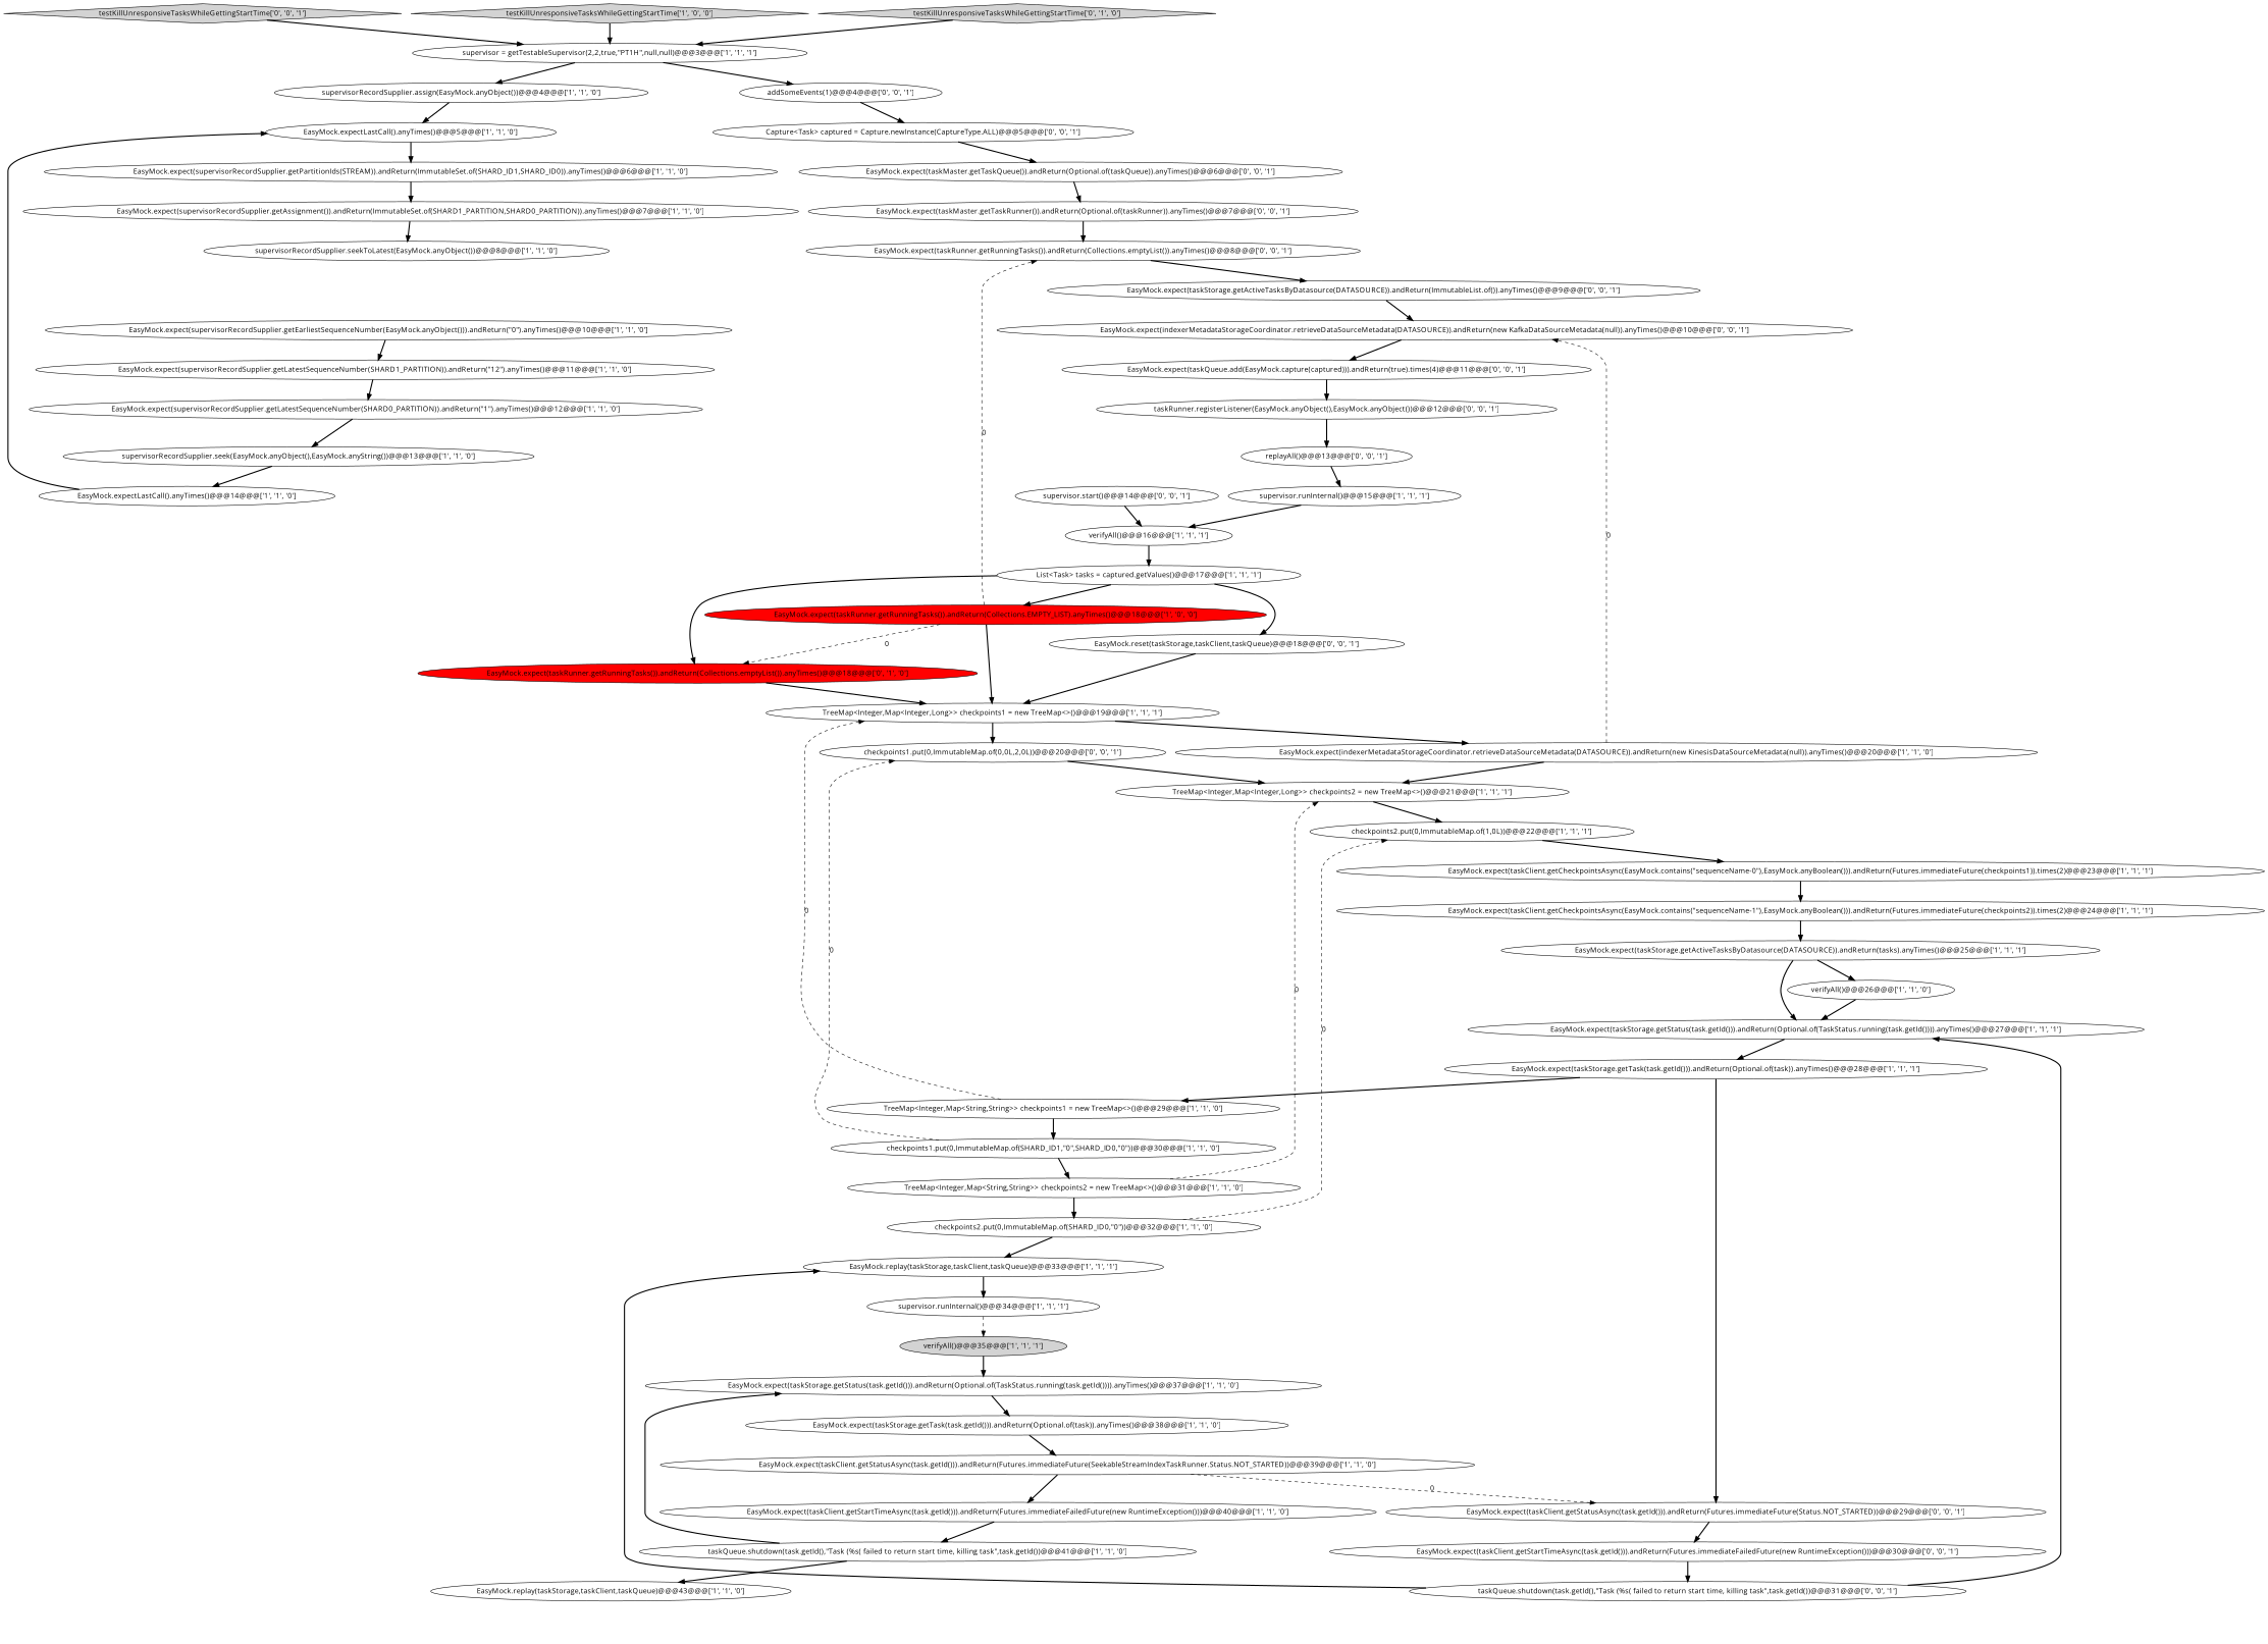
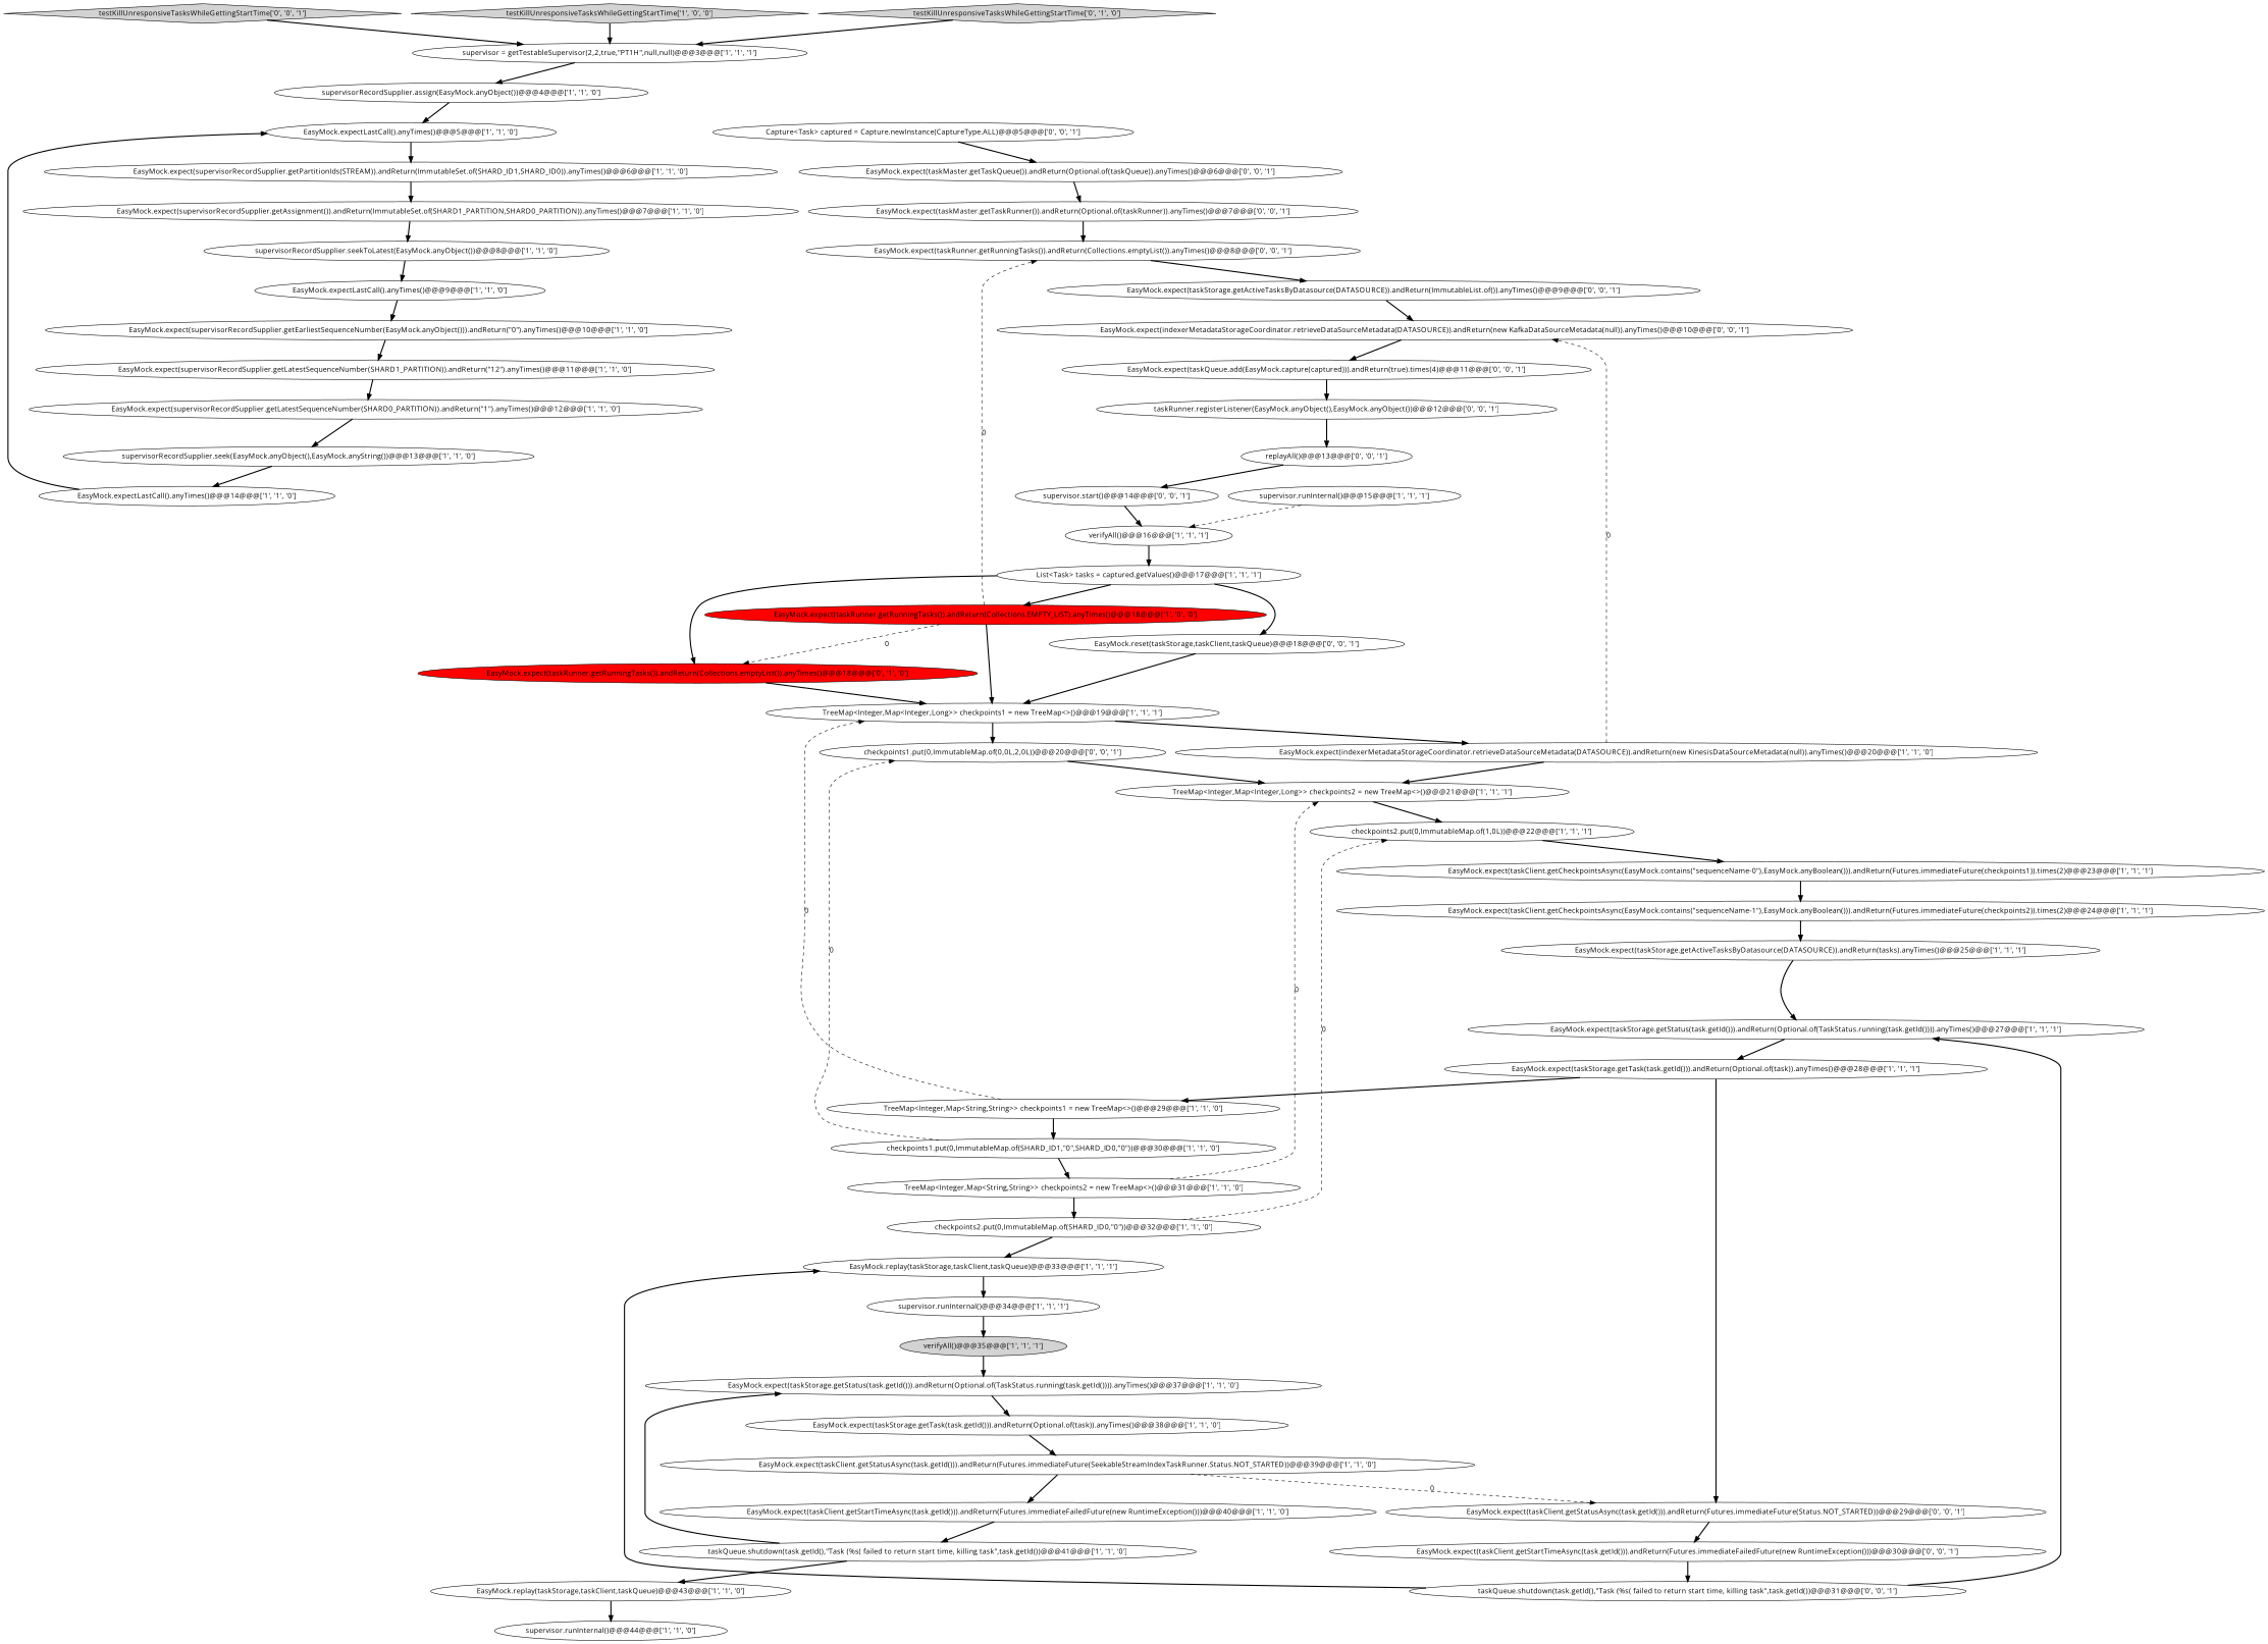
  digraph {
    fontname="Open Sans"
    node [fillcolor=white fontname="Open Sans" shape=ellipse style=filled]
    edge [fontname="Open Sans" style=bold]
    n1 [label="EasyMock.expectLastCall().anyTimes()@@@5@@@['1', '1', '0']"]
    n2 [label="EasyMock.expect(supervisorRecordSupplier.getPartitionIds(STREAM)).andReturn(ImmutableSet.of(SHARD_ID1,SHARD_ID0)).anyTimes()@@@6@@@['1', '1', '0']"]
    n3 [label="EasyMock.expect(supervisorRecordSupplier.getAssignment()).andReturn(ImmutableSet.of(SHARD1_PARTITION,SHARD0_PARTITION)).anyTimes()@@@7@@@['1', '1', '0']"]
+   n4 [label="EasyMock.expectLastCall().anyTimes()@@@9@@@['1', '1', '0']"]
    n5 [label="EasyMock.expect(supervisorRecordSupplier.getEarliestSequenceNumber(EasyMock.anyObject())).andReturn(\"0\").anyTimes()@@@10@@@['1', '1', '0']"]
    n6 [label="EasyMock.expect(supervisorRecordSupplier.getLatestSequenceNumber(SHARD1_PARTITION)).andReturn(\"12\").anyTimes()@@@11@@@['1', '1', '0']"]
    n7 [label="checkpoints2.put(0,ImmutableMap.of(SHARD_ID0,\"0\"))@@@32@@@['1', '1', '0']"]
    n8 [label="checkpoints2.put(0,ImmutableMap.of(1,0L))@@@22@@@['1', '1', '1']"]
    n9 [label="EasyMock.replay(taskStorage,taskClient,taskQueue)@@@33@@@['1', '1', '1']"]
    n10 [label="EasyMock.expect(taskClient.getCheckpointsAsync(EasyMock.contains(\"sequenceName-0\"),EasyMock.anyBoolean())).andReturn(Futures.immediateFuture(checkpoints1)).times(2)@@@23@@@['1', '1', '1']"]
    n11 [label="supervisor.runInternal()@@@34@@@['1', '1', '1']"]
    n12 [label="Capture<Task> captured = Capture.newInstance(CaptureType.ALL)@@@5@@@['0', '0', '1']"]
    n13 [label="EasyMock.expect(taskMaster.getTaskQueue()).andReturn(Optional.of(taskQueue)).anyTimes()@@@6@@@['0', '0', '1']"]
    n14 [label="EasyMock.expect(taskMaster.getTaskRunner()).andReturn(Optional.of(taskRunner)).anyTimes()@@@7@@@['0', '0', '1']"]
    n15 [label="EasyMock.expect(taskQueue.add(EasyMock.capture(captured))).andReturn(true).times(4)@@@11@@@['0', '0', '1']"]
    n16 [label="taskRunner.registerListener(EasyMock.anyObject(),EasyMock.anyObject())@@@12@@@['0', '0', '1']"]
    n17 [label="replayAll()@@@13@@@['0', '0', '1']"]
    n18 [label="EasyMock.expect(supervisorRecordSupplier.getLatestSequenceNumber(SHARD0_PARTITION)).andReturn(\"1\").anyTimes()@@@12@@@['1', '1', '0']"]
    n19 [label="supervisorRecordSupplier.seek(EasyMock.anyObject(),EasyMock.anyString())@@@13@@@['1', '1', '0']"]
    n20 [label="EasyMock.expectLastCall().anyTimes()@@@14@@@['1', '1', '0']"]
    n21 [label="EasyMock.expect(indexerMetadataStorageCoordinator.retrieveDataSourceMetadata(DATASOURCE)).andReturn(new KafkaDataSourceMetadata(null)).anyTimes()@@@10@@@['0', '0', '1']"]
    n22 [label="EasyMock.expect(taskStorage.getActiveTasksByDatasource(DATASOURCE)).andReturn(ImmutableList.of()).anyTimes()@@@9@@@['0', '0', '1']"]
    n23 [label="List<Task> tasks = captured.getValues()@@@17@@@['1', '1', '1']"]
    n24 [fillcolor=red label="EasyMock.expect(taskRunner.getRunningTasks()).andReturn(Collections.emptyList()).anyTimes()@@@18@@@['0', '1', '0']"]
    n25 [label="EasyMock.reset(taskStorage,taskClient,taskQueue)@@@18@@@['0', '0', '1']"]
    n26 [fillcolor=red label="EasyMock.expect(taskRunner.getRunningTasks()).andReturn(Collections.EMPTY_LIST).anyTimes()@@@18@@@['1', '0', '0']"]
    n27 [label="TreeMap<Integer,Map<Integer,Long>> checkpoints1 = new TreeMap<>()@@@19@@@['1', '1', '1']"]
    n28 [label="EasyMock.expect(taskRunner.getRunningTasks()).andReturn(Collections.emptyList()).anyTimes()@@@8@@@['0', '0', '1']"]
    n29 [label="supervisorRecordSupplier.assign(EasyMock.anyObject())@@@4@@@['1', '1', '0']"]
    n30 [label="supervisor.start()@@@14@@@['0', '0', '1']"]
    n31 [label="verifyAll()@@@16@@@['1', '1', '1']"]
    n32 [label="checkpoints1.put(0,ImmutableMap.of(SHARD_ID1,\"0\",SHARD_ID0,\"0\"))@@@30@@@['1', '1', '0']"]
    n33 [label="checkpoints1.put(0,ImmutableMap.of(0,0L,2,0L))@@@20@@@['0', '0', '1']"]
    n34 [label="TreeMap<Integer,Map<String,String>> checkpoints2 = new TreeMap<>()@@@31@@@['1', '1', '0']"]
    n35 [label="TreeMap<Integer,Map<Integer,Long>> checkpoints2 = new TreeMap<>()@@@21@@@['1', '1', '1']"]
    n36 [label="EasyMock.replay(taskStorage,taskClient,taskQueue)@@@43@@@['1', '1', '0']"]
+   n37 [label="supervisor.runInternal()@@@44@@@['1', '1', '0']"]
    n38 [label="EasyMock.expect(indexerMetadataStorageCoordinator.retrieveDataSourceMetadata(DATASOURCE)).andReturn(new KinesisDataSourceMetadata(null)).anyTimes()@@@20@@@['1', '1', '0']"]
    n39 [label="supervisorRecordSupplier.seekToLatest(EasyMock.anyObject())@@@8@@@['1', '1', '0']"]
    n40 [label="taskQueue.shutdown(task.getId(),\"Task (%s( failed to return start time, killing task\",task.getId())@@@41@@@['1', '1', '0']"]
    n41 [label="EasyMock.expect(taskStorage.getStatus(task.getId())).andReturn(Optional.of(TaskStatus.running(task.getId()))).anyTimes()@@@37@@@['1', '1', '0']"]
    n42 [label="EasyMock.expect(taskStorage.getTask(task.getId())).andReturn(Optional.of(task)).anyTimes()@@@38@@@['1', '1', '0']"]
    n43 [label="EasyMock.expect(taskClient.getStartTimeAsync(task.getId())).andReturn(Futures.immediateFailedFuture(new RuntimeException()))@@@30@@@['0', '0', '1']"]
    n44 [label="taskQueue.shutdown(task.getId(),\"Task (%s( failed to return start time, killing task\",task.getId())@@@31@@@['0', '0', '1']"]
    n45 [label="EasyMock.expect(taskStorage.getStatus(task.getId())).andReturn(Optional.of(TaskStatus.running(task.getId()))).anyTimes()@@@27@@@['1', '1', '1']"]
    n46 [fillcolor=lightgray label="verifyAll()@@@35@@@['1', '1', '1']"]
    n47 [label="EasyMock.expect(taskClient.getStartTimeAsync(task.getId())).andReturn(Futures.immediateFailedFuture(new RuntimeException()))@@@40@@@['1', '1', '0']"]
    n48 [fillcolor=lightgray label="testKillUnresponsiveTasksWhileGettingStartTime['0', '0', '1']" shape=diamond]
    n49 [label="supervisor = getTestableSupervisor(2,2,true,\"PT1H\",null,null)@@@3@@@['1', '1', '1']"]
-   n50 [label="addSomeEvents(1)@@@4@@@['0', '0', '1']"]
    n51 [label="EasyMock.expect(taskStorage.getTask(task.getId())).andReturn(Optional.of(task)).anyTimes()@@@28@@@['1', '1', '1']"]
    n52 [label="TreeMap<Integer,Map<String,String>> checkpoints1 = new TreeMap<>()@@@29@@@['1', '1', '0']"]
    n53 [label="EasyMock.expect(taskClient.getStatusAsync(task.getId())).andReturn(Futures.immediateFuture(Status.NOT_STARTED))@@@29@@@['0', '0', '1']"]
-   n54 [label="verifyAll()@@@26@@@['1', '1', '0']"]
    n55 [label="EasyMock.expect(taskClient.getCheckpointsAsync(EasyMock.contains(\"sequenceName-1\"),EasyMock.anyBoolean())).andReturn(Futures.immediateFuture(checkpoints2)).times(2)@@@24@@@['1', '1', '1']"]
    n56 [label="EasyMock.expect(taskStorage.getActiveTasksByDatasource(DATASOURCE)).andReturn(tasks).anyTimes()@@@25@@@['1', '1', '1']"]
    n57 [label="EasyMock.expect(taskClient.getStatusAsync(task.getId())).andReturn(Futures.immediateFuture(SeekableStreamIndexTaskRunner.Status.NOT_STARTED))@@@39@@@['1', '1', '0']"]
    n58 [fillcolor=lightgray label="testKillUnresponsiveTasksWhileGettingStartTime['1', '0', '0']" shape=diamond]
    n59 [label="supervisor.runInternal()@@@15@@@['1', '1', '1']"]
    n60 [fillcolor=lightgray label="testKillUnresponsiveTasksWhileGettingStartTime['0', '1', '0']" shape=diamond]
    n1 -> n2
    n2 -> n3
    n3 -> n39
+   n4 -> n5
    n5 -> n6
    n6 -> n18
    n7 -> n8 [label=0 style=dashed]
    n7 -> n9
    n8 -> n10
    n9 -> n11
    n10 -> n55
-   n11 -> n46 [style=dashed]
+   n11 -> n46
    n12 -> n13
    n13 -> n14
    n14 -> n28
    n15 -> n16
    n16 -> n17
-   n17 -> n59
+   n17 -> n30
    n18 -> n19
    n19 -> n20
    n20 -> n1
    n21 -> n15
    n22 -> n21
    n23 -> n24
    n23 -> n25
    n23 -> n26
    n24 -> n27
    n25 -> n27
    n26 -> n24 [label=0 style=dashed]
    n26 -> n27
    n26 -> n28 [label=0 style=dashed]
    n27 -> n33
    n27 -> n38
    n28 -> n22
    n29 -> n1
    n30 -> n31
    n31 -> n23
    n32 -> n33 [label=0 style=dashed]
    n32 -> n34
    n33 -> n35
    n34 -> n7
    n34 -> n35 [label=0 style=dashed]
    n35 -> n8
+   n36 -> n37
    n38 -> n21 [label=0 style=dashed]
    n38 -> n35
+   n39 -> n4
    n40 -> n36
    n40 -> n41
    n41 -> n42
    n42 -> n57
    n43 -> n44
    n44 -> n9
    n44 -> n45
    n45 -> n51
    n46 -> n41
    n47 -> n40
    n48 -> n49
    n49 -> n29
-   n49 -> n50
-   n50 -> n12
    n51 -> n52
    n51 -> n53
    n52 -> n27 [label=0 style=dashed]
    n52 -> n32
    n53 -> n43
-   n54 -> n45
    n55 -> n56
    n56 -> n45
-   n56 -> n54
    n57 -> n47
    n57 -> n53 [label=0 style=dashed]
    n58 -> n49
-   n59 -> n31
+   n59 -> n31 [style=dashed]
    n60 -> n49
  }
